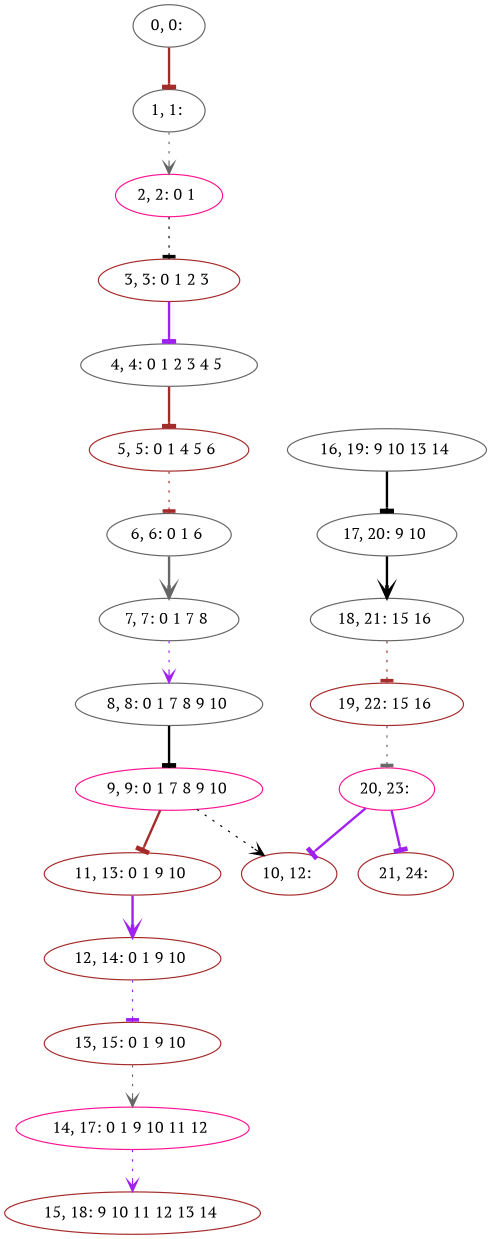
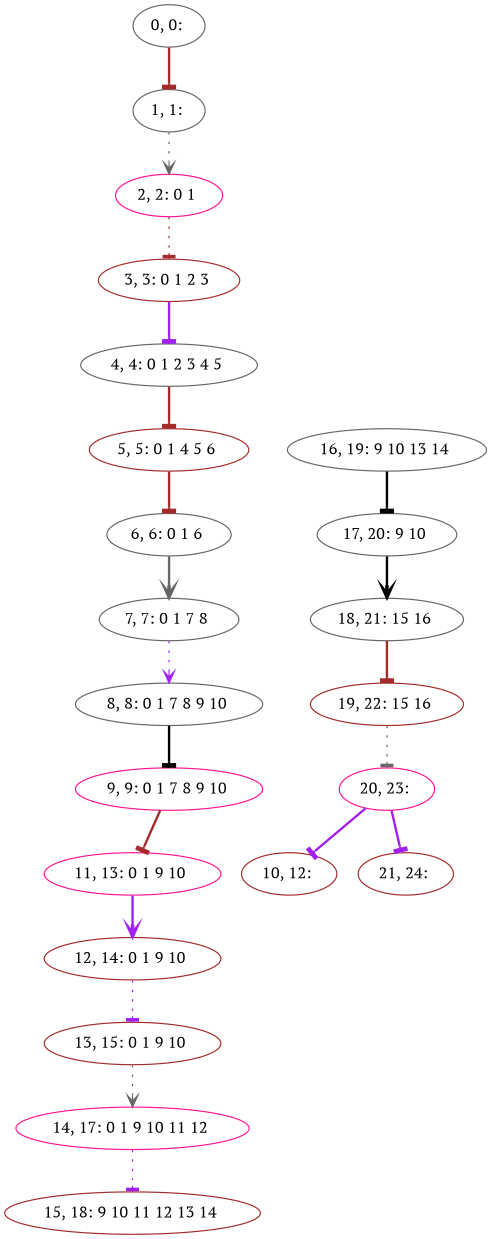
  digraph {
    fontname="PT Serif"
    node [color=gray40 fontname="PT Serif"]
    edge [arrowhead=tee color=purple fontname="PT Serif" style=bold]
    n1 [label="0, 0: "]
    n2 [label="1, 1: "]
    n3 [color=deeppink label="2, 2: 0 1 "]
    n4 [color=brown label="3, 3: 0 1 2 3 "]
    n5 [label="4, 4: 0 1 2 3 4 5 "]
    n6 [color=brown label="5, 5: 0 1 4 5 6 "]
    n7 [label="6, 6: 0 1 6 "]
    n8 [label="7, 7: 0 1 7 8 "]
    n9 [label="8, 8: 0 1 7 8 9 10 "]
    n10 [color=deeppink label="9, 9: 0 1 7 8 9 10 "]
    n11 [color=brown label="10, 12: "]
-   n12 [color=brown label="11, 13: 0 1 9 10 "]
+   n12 [color=deeppink label="11, 13: 0 1 9 10 "]
    n13 [color=brown label="12, 14: 0 1 9 10 "]
    n14 [color=deeppink label="20, 23: "]
    n15 [color=brown label="21, 24: "]
    n16 [color=brown label="13, 15: 0 1 9 10 "]
    n17 [color=deeppink label="14, 17: 0 1 9 10 11 12 "]
    n18 [color=brown label="15, 18: 9 10 11 12 13 14 "]
    n19 [label="16, 19: 9 10 13 14 "]
    n20 [label="17, 20: 9 10 "]
    n21 [label="18, 21: 15 16 "]
    n22 [color=brown label="19, 22: 15 16 "]
    n1 -> n2 [color=brown]
    n2 -> n3 [arrowhead=vee color=gray40 style=dotted]
-   n3 -> n4 [color=black style=dotted]
+   n3 -> n4 [color=brown style=dotted]
    n4 -> n5
    n5 -> n6 [color=brown]
-   n6 -> n7 [color=brown style=dotted]
+   n6 -> n7 [color=brown]
    n7 -> n8 [arrowhead=vee color=gray40]
    n8 -> n9 [arrowhead=vee style=dotted]
    n9 -> n10 [color=black]
-   n10 -> n11 [arrowhead=vee color=black style=dotted]
    n10 -> n12 [color=brown]
    n12 -> n13 [arrowhead=vee]
    n13 -> n16 [style=dotted]
    n14 -> n11
    n14 -> n15
    n16 -> n17 [arrowhead=vee color=gray40 style=dotted]
-   n17 -> n18 [arrowhead=vee style=dotted]
+   n17 -> n18 [style=dotted]
    n19 -> n20 [color=black]
    n20 -> n21 [arrowhead=vee color=black]
-   n21 -> n22 [color=brown style=dotted]
+   n21 -> n22 [color=brown]
    n22 -> n14 [color=gray40 style=dotted]
  }
